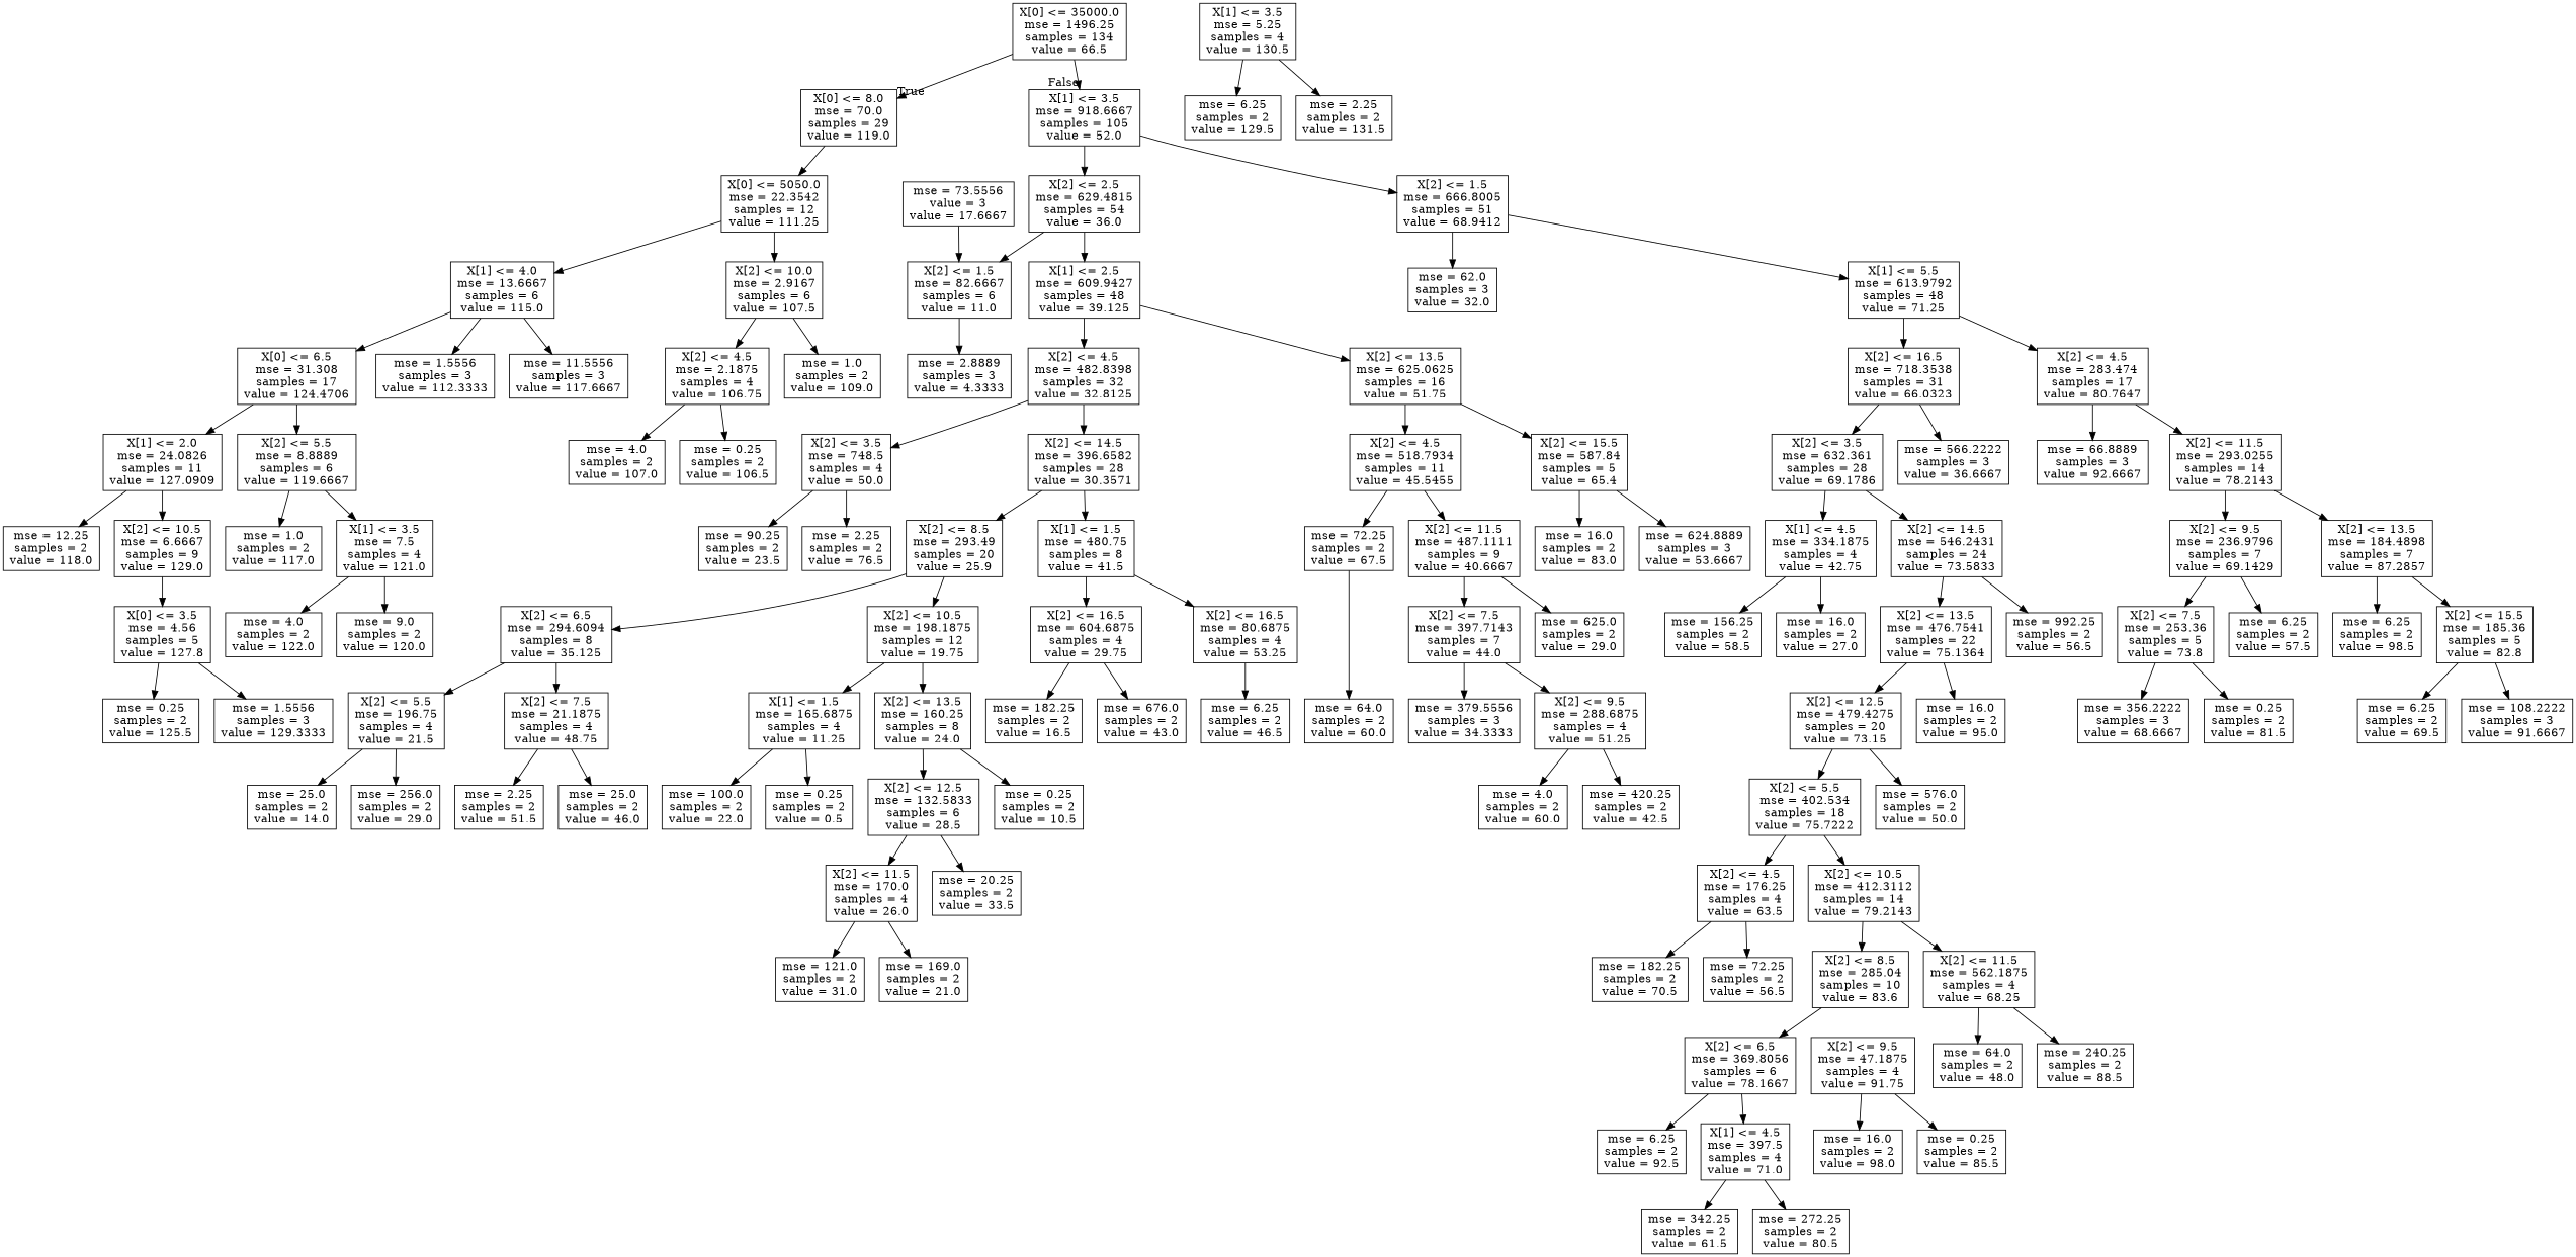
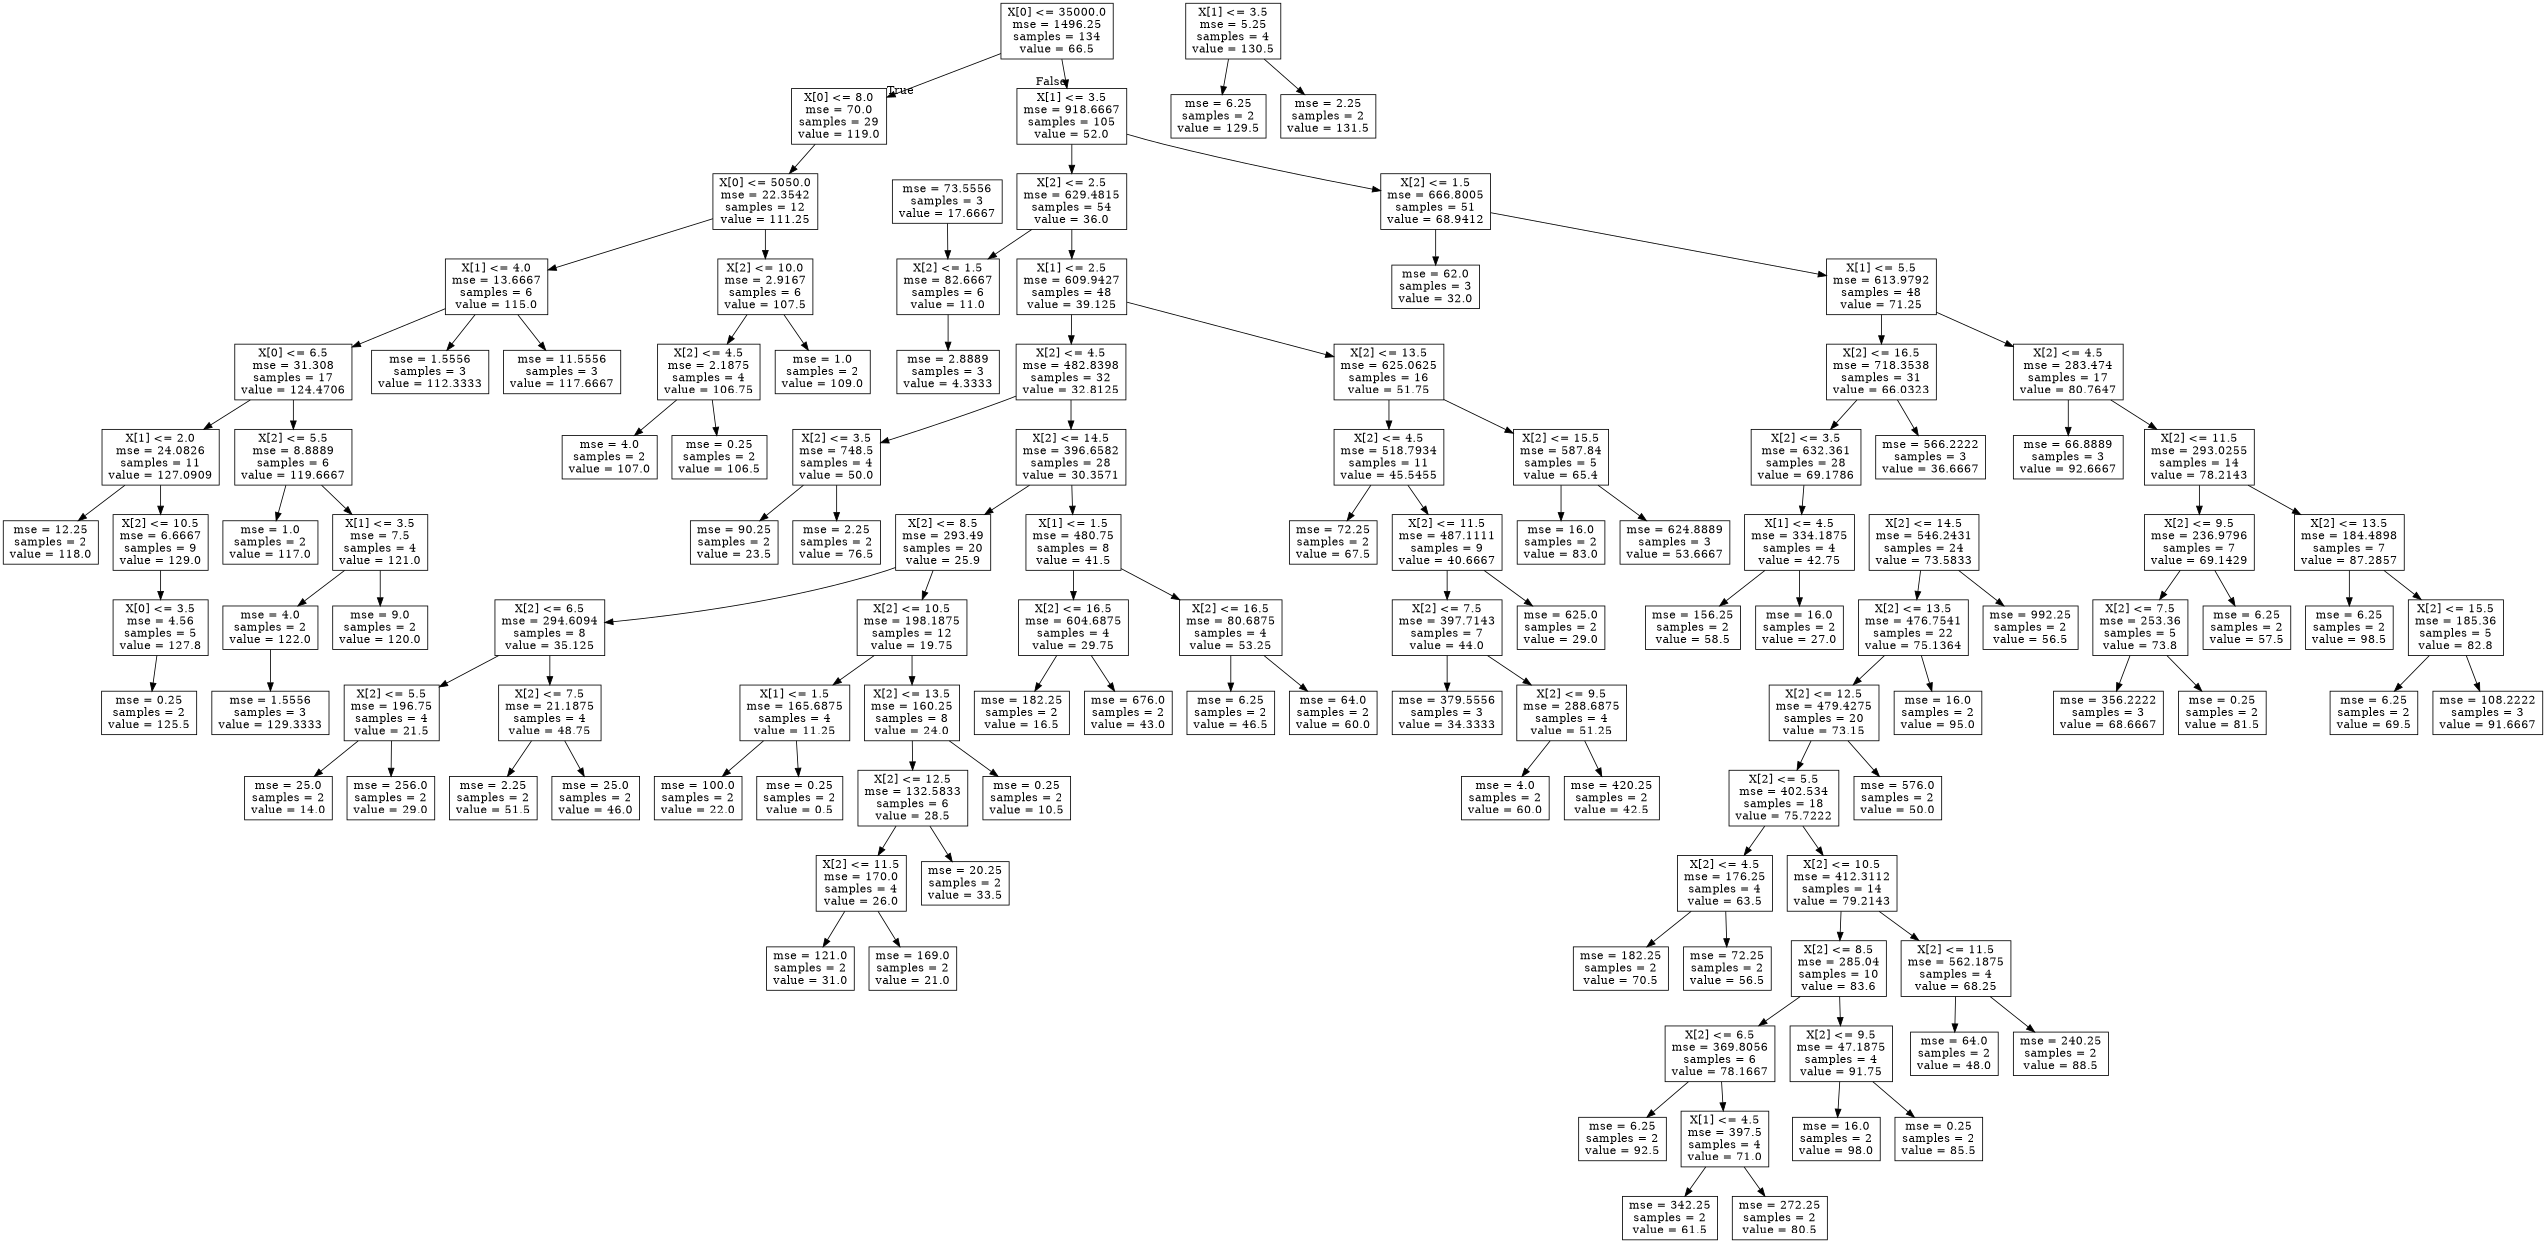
  digraph {
    node [shape=box]
    n1 [label="X[0] <= 35000.0\nmse = 1496.25\nsamples = 134\nvalue = 66.5"]
    n2 [label="X[0] <= 8.0\nmse = 70.0\nsamples = 29\nvalue = 119.0"]
    n3 [label="X[1] <= 3.5\nmse = 918.6667\nsamples = 105\nvalue = 52.0"]
    n4 [label="X[0] <= 5050.0\nmse = 22.3542\nsamples = 12\nvalue = 111.25"]
    n5 [label="X[2] <= 2.5\nmse = 629.4815\nsamples = 54\nvalue = 36.0"]
    n6 [label="X[2] <= 1.5\nmse = 666.8005\nsamples = 51\nvalue = 68.9412"]
    n7 [label="X[0] <= 6.5\nmse = 31.308\nsamples = 17\nvalue = 124.4706"]
    n8 [label="X[1] <= 2.0\nmse = 24.0826\nsamples = 11\nvalue = 127.0909"]
    n9 [label="X[2] <= 5.5\nmse = 8.8889\nsamples = 6\nvalue = 119.6667"]
    n10 [label="X[1] <= 4.0\nmse = 13.6667\nsamples = 6\nvalue = 115.0"]
    n11 [label="X[2] <= 10.0\nmse = 2.9167\nsamples = 6\nvalue = 107.5"]
    n12 [label="mse = 12.25\nsamples = 2\nvalue = 118.0"]
    n13 [label="X[2] <= 10.5\nmse = 6.6667\nsamples = 9\nvalue = 129.0"]
    n14 [label="mse = 1.0\nsamples = 2\nvalue = 117.0"]
    n15 [label="X[1] <= 3.5\nmse = 7.5\nsamples = 4\nvalue = 121.0"]
    n16 [label="X[0] <= 3.5\nmse = 4.56\nsamples = 5\nvalue = 127.8"]
    n17 [label="mse = 0.25\nsamples = 2\nvalue = 125.5"]
    n18 [label="mse = 1.5556\nsamples = 3\nvalue = 129.3333"]
    n19 [label="X[1] <= 3.5\nmse = 5.25\nsamples = 4\nvalue = 130.5"]
    n20 [label="mse = 6.25\nsamples = 2\nvalue = 129.5"]
    n21 [label="mse = 2.25\nsamples = 2\nvalue = 131.5"]
    n22 [label="mse = 4.0\nsamples = 2\nvalue = 122.0"]
    n23 [label="mse = 9.0\nsamples = 2\nvalue = 120.0"]
    n24 [label="mse = 1.5556\nsamples = 3\nvalue = 112.3333"]
    n25 [label="mse = 11.5556\nsamples = 3\nvalue = 117.6667"]
    n26 [label="X[2] <= 4.5\nmse = 2.1875\nsamples = 4\nvalue = 106.75"]
    n27 [label="mse = 1.0\nsamples = 2\nvalue = 109.0"]
    n28 [label="mse = 4.0\nsamples = 2\nvalue = 107.0"]
    n29 [label="mse = 0.25\nsamples = 2\nvalue = 106.5"]
    n30 [label="X[2] <= 1.5\nmse = 82.6667\nsamples = 6\nvalue = 11.0"]
    n31 [label="X[1] <= 2.5\nmse = 609.9427\nsamples = 48\nvalue = 39.125"]
    n32 [label="mse = 62.0\nsamples = 3\nvalue = 32.0"]
    n33 [label="X[1] <= 5.5\nmse = 613.9792\nsamples = 48\nvalue = 71.25"]
    n34 [label="mse = 2.8889\nsamples = 3\nvalue = 4.3333"]
    n35 [label="X[2] <= 4.5\nmse = 482.8398\nsamples = 32\nvalue = 32.8125"]
    n36 [label="X[2] <= 13.5\nmse = 625.0625\nsamples = 16\nvalue = 51.75"]
-   n37 [label="mse = 73.5556\nvalue = 3\nvalue = 17.6667"]
+   n37 [label="mse = 73.5556\nsamples = 3\nvalue = 17.6667"]
    n38 [label="X[2] <= 3.5\nmse = 748.5\nsamples = 4\nvalue = 50.0"]
    n39 [label="X[2] <= 14.5\nmse = 396.6582\nsamples = 28\nvalue = 30.3571"]
    n40 [label="X[2] <= 4.5\nmse = 518.7934\nsamples = 11\nvalue = 45.5455"]
    n41 [label="X[2] <= 15.5\nmse = 587.84\nsamples = 5\nvalue = 65.4"]
    n42 [label="mse = 90.25\nsamples = 2\nvalue = 23.5"]
    n43 [label="mse = 2.25\nsamples = 2\nvalue = 76.5"]
    n44 [label="X[2] <= 8.5\nmse = 293.49\nsamples = 20\nvalue = 25.9"]
    n45 [label="X[1] <= 1.5\nmse = 480.75\nsamples = 8\nvalue = 41.5"]
    n46 [label="X[2] <= 6.5\nmse = 294.6094\nsamples = 8\nvalue = 35.125"]
    n47 [label="X[2] <= 10.5\nmse = 198.1875\nsamples = 12\nvalue = 19.75"]
    n48 [label="X[2] <= 16.5\nmse = 604.6875\nsamples = 4\nvalue = 29.75"]
    n49 [label="X[2] <= 16.5\nmse = 80.6875\nsamples = 4\nvalue = 53.25"]
    n50 [label="X[2] <= 5.5\nmse = 196.75\nsamples = 4\nvalue = 21.5"]
    n51 [label="X[2] <= 7.5\nmse = 21.1875\nsamples = 4\nvalue = 48.75"]
    n52 [label="X[1] <= 1.5\nmse = 165.6875\nsamples = 4\nvalue = 11.25"]
    n53 [label="X[2] <= 13.5\nmse = 160.25\nsamples = 8\nvalue = 24.0"]
    n54 [label="mse = 25.0\nsamples = 2\nvalue = 14.0"]
    n55 [label="mse = 256.0\nsamples = 2\nvalue = 29.0"]
    n56 [label="mse = 2.25\nsamples = 2\nvalue = 51.5"]
    n57 [label="mse = 25.0\nsamples = 2\nvalue = 46.0"]
    n58 [label="mse = 100.0\nsamples = 2\nvalue = 22.0"]
    n59 [label="mse = 0.25\nsamples = 2\nvalue = 0.5"]
    n60 [label="X[2] <= 12.5\nmse = 132.5833\nsamples = 6\nvalue = 28.5"]
    n61 [label="mse = 0.25\nsamples = 2\nvalue = 10.5"]
    n62 [label="X[2] <= 11.5\nmse = 170.0\nsamples = 4\nvalue = 26.0"]
    n63 [label="mse = 20.25\nsamples = 2\nvalue = 33.5"]
    n64 [label="mse = 121.0\nsamples = 2\nvalue = 31.0"]
    n65 [label="mse = 169.0\nsamples = 2\nvalue = 21.0"]
    n66 [label="mse = 182.25\nsamples = 2\nvalue = 16.5"]
    n67 [label="mse = 676.0\nsamples = 2\nvalue = 43.0"]
    n68 [label="mse = 64.0\nsamples = 2\nvalue = 60.0"]
    n69 [label="mse = 6.25\nsamples = 2\nvalue = 46.5"]
    n70 [label="mse = 72.25\nsamples = 2\nvalue = 67.5"]
    n71 [label="X[2] <= 11.5\nmse = 487.1111\nsamples = 9\nvalue = 40.6667"]
    n72 [label="mse = 16.0\nsamples = 2\nvalue = 83.0"]
    n73 [label="mse = 624.8889\nsamples = 3\nvalue = 53.6667"]
    n74 [label="X[2] <= 7.5\nmse = 397.7143\nsamples = 7\nvalue = 44.0"]
    n75 [label="mse = 625.0\nsamples = 2\nvalue = 29.0"]
    n76 [label="mse = 379.5556\nsamples = 3\nvalue = 34.3333"]
    n77 [label="X[2] <= 9.5\nmse = 288.6875\nsamples = 4\nvalue = 51.25"]
    n78 [label="mse = 4.0\nsamples = 2\nvalue = 60.0"]
    n79 [label="mse = 420.25\nsamples = 2\nvalue = 42.5"]
    n80 [label="X[2] <= 16.5\nmse = 718.3538\nsamples = 31\nvalue = 66.0323"]
    n81 [label="X[2] <= 4.5\nmse = 283.474\nsamples = 17\nvalue = 80.7647"]
    n82 [label="X[2] <= 3.5\nmse = 632.361\nsamples = 28\nvalue = 69.1786"]
    n83 [label="mse = 566.2222\nsamples = 3\nvalue = 36.6667"]
    n84 [label="mse = 66.8889\nsamples = 3\nvalue = 92.6667"]
    n85 [label="X[2] <= 11.5\nmse = 293.0255\nsamples = 14\nvalue = 78.2143"]
    n86 [label="X[1] <= 4.5\nmse = 334.1875\nsamples = 4\nvalue = 42.75"]
    n87 [label="X[2] <= 14.5\nmse = 546.2431\nsamples = 24\nvalue = 73.5833"]
    n88 [label="mse = 156.25\nsamples = 2\nvalue = 58.5"]
    n89 [label="mse = 16.0\nsamples = 2\nvalue = 27.0"]
    n90 [label="X[2] <= 13.5\nmse = 476.7541\nsamples = 22\nvalue = 75.1364"]
    n91 [label="mse = 992.25\nsamples = 2\nvalue = 56.5"]
    n92 [label="X[2] <= 12.5\nmse = 479.4275\nsamples = 20\nvalue = 73.15"]
    n93 [label="mse = 16.0\nsamples = 2\nvalue = 95.0"]
    n94 [label="X[2] <= 5.5\nmse = 402.534\nsamples = 18\nvalue = 75.7222"]
    n95 [label="mse = 576.0\nsamples = 2\nvalue = 50.0"]
    n96 [label="X[2] <= 4.5\nmse = 176.25\nsamples = 4\nvalue = 63.5"]
    n97 [label="X[2] <= 10.5\nmse = 412.3112\nsamples = 14\nvalue = 79.2143"]
    n98 [label="mse = 182.25\nsamples = 2\nvalue = 70.5"]
    n99 [label="mse = 72.25\nsamples = 2\nvalue = 56.5"]
    n100 [label="X[2] <= 8.5\nmse = 285.04\nsamples = 10\nvalue = 83.6"]
    n101 [label="X[2] <= 11.5\nmse = 562.1875\nsamples = 4\nvalue = 68.25"]
    n102 [label="X[2] <= 6.5\nmse = 369.8056\nsamples = 6\nvalue = 78.1667"]
    n103 [label="X[2] <= 9.5\nmse = 47.1875\nsamples = 4\nvalue = 91.75"]
    n104 [label="mse = 64.0\nsamples = 2\nvalue = 48.0"]
    n105 [label="mse = 240.25\nsamples = 2\nvalue = 88.5"]
    n106 [label="mse = 6.25\nsamples = 2\nvalue = 92.5"]
    n107 [label="X[1] <= 4.5\nmse = 397.5\nsamples = 4\nvalue = 71.0"]
    n108 [label="mse = 16.0\nsamples = 2\nvalue = 98.0"]
    n109 [label="mse = 0.25\nsamples = 2\nvalue = 85.5"]
    n110 [label="mse = 342.25\nsamples = 2\nvalue = 61.5"]
    n111 [label="mse = 272.25\nsamples = 2\nvalue = 80.5"]
    n112 [label="X[2] <= 9.5\nmse = 236.9796\nsamples = 7\nvalue = 69.1429"]
    n113 [label="X[2] <= 13.5\nmse = 184.4898\nsamples = 7\nvalue = 87.2857"]
    n114 [label="X[2] <= 7.5\nmse = 253.36\nsamples = 5\nvalue = 73.8"]
    n115 [label="mse = 6.25\nsamples = 2\nvalue = 57.5"]
    n116 [label="mse = 6.25\nsamples = 2\nvalue = 98.5"]
    n117 [label="X[2] <= 15.5\nmse = 185.36\nsamples = 5\nvalue = 82.8"]
    n118 [label="mse = 356.2222\nsamples = 3\nvalue = 68.6667"]
    n119 [label="mse = 0.25\nsamples = 2\nvalue = 81.5"]
    n120 [label="mse = 6.25\nsamples = 2\nvalue = 69.5"]
    n121 [label="mse = 108.2222\nsamples = 3\nvalue = 91.6667"]
    n1 -> n2 [headlabel=True labelangle=45 labeldistance=2.5]
    n1 -> n3 [headlabel=False labelangle=-45 labeldistance=2.5]
    n2 -> n4
    n3 -> n5
    n3 -> n6
    n4 -> n10
    n4 -> n11
    n5 -> n30
    n5 -> n31
    n6 -> n32
    n6 -> n33
    n7 -> n8
    n7 -> n9
    n8 -> n12
    n8 -> n13
    n9 -> n14
    n9 -> n15
    n10 -> n7
    n10 -> n24
    n10 -> n25
    n11 -> n26
    n11 -> n27
    n13 -> n16
    n15 -> n22
    n15 -> n23
    n16 -> n17
-   n16 -> n18
+   n22 -> n18
    n19 -> n20
    n19 -> n21
    n26 -> n28
    n26 -> n29
    n30 -> n34
    n31 -> n35
    n31 -> n36
    n33 -> n80
    n33 -> n81
    n35 -> n38
    n35 -> n39
    n36 -> n40
    n36 -> n41
    n37 -> n30
    n38 -> n42
    n38 -> n43
    n39 -> n44
    n39 -> n45
    n40 -> n70
    n40 -> n71
    n41 -> n72
    n41 -> n73
    n44 -> n46
    n44 -> n47
    n45 -> n48
    n45 -> n49
    n46 -> n50
    n46 -> n51
    n47 -> n52
    n47 -> n53
    n48 -> n66
    n48 -> n67
-   n70 -> n68
+   n49 -> n68
    n49 -> n69
    n50 -> n54
    n50 -> n55
    n51 -> n56
    n51 -> n57
    n52 -> n58
    n52 -> n59
    n53 -> n60
    n53 -> n61
    n60 -> n62
    n60 -> n63
    n62 -> n64
    n62 -> n65
    n71 -> n74
    n71 -> n75
    n74 -> n76
    n74 -> n77
    n77 -> n78
    n77 -> n79
    n80 -> n82
    n80 -> n83
    n81 -> n84
    n81 -> n85
    n82 -> n86
-   n82 -> n87
    n85 -> n112
    n85 -> n113
    n86 -> n88
    n86 -> n89
    n87 -> n90
    n87 -> n91
    n90 -> n92
    n90 -> n93
    n92 -> n94
    n92 -> n95
    n94 -> n96
    n94 -> n97
    n96 -> n98
    n96 -> n99
    n97 -> n100
    n97 -> n101
    n100 -> n102
+   n100 -> n103
    n101 -> n104
    n101 -> n105
    n102 -> n106
    n102 -> n107
    n103 -> n108
    n103 -> n109
    n107 -> n110
    n107 -> n111
    n112 -> n114
    n112 -> n115
    n113 -> n116
    n113 -> n117
    n114 -> n118
    n114 -> n119
    n117 -> n120
    n117 -> n121
  }
